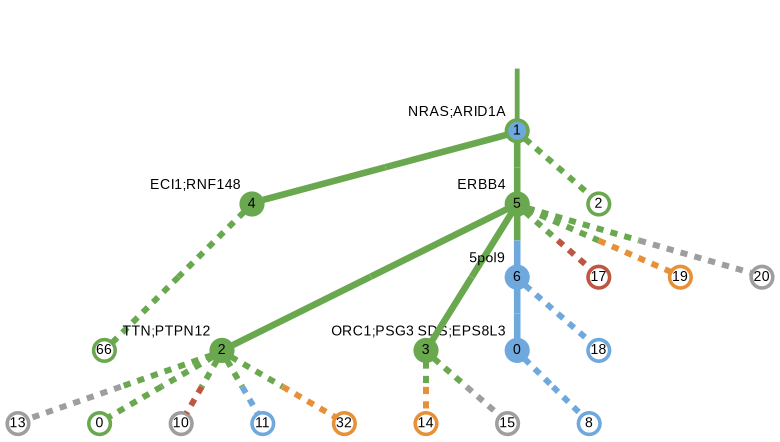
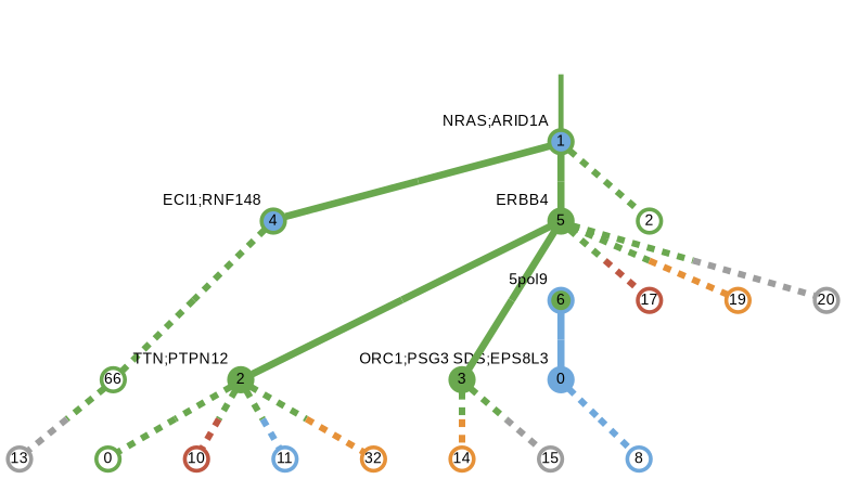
  strict digraph {
    forcelabels=true
    nodesep=0.7
    rankdir=TB
    ranksep=0.6
    splines=false
    node [color="#6aa84fff" fillcolor="#6aa84fff" fixedsize=true fontname=Arial fontsize="12pt" penwidth=3 shape=circle style=solid]
    edge [arrowsize=0 color="#6aa84fff;0.5:#6aa84fff" minlen=1.3125 penwidth=5 style=dashed]
    0 [color="#6fa8dcff" fillcolor="#6fa8dcff" height=0.25 style=filled xlabel="SDS;EPS8L3"]
    8 [color="#6fa8dcff" fillcolor="#6fa8dcff" height=0.25]
    1 [fillcolor="#6fa8dcff" height=0.25 style=filled xlabel="NRAS;ARID1A"]
-   4 [height=0.25 style=filled xlabel="ECI1;RNF148"]
+   4 [fillcolor="#6fa8dcff" height=0.25 style=filled xlabel="ECI1;RNF148"]
    5 [height=0.25 style=filled xlabel=ERBB4]
    n6 [height=0.25 label=2]
    n7 [height=0.25 label=66]
    2 [height=0.25 style=filled xlabel="TTN;PTPN12"]
    3 [height=0.25 style=filled xlabel="ORC1;PSG3"]
-   6 [color="#6fa8dcff" fillcolor="#6fa8dcff" height=0.25 style=filled xlabel="5pol9"]
+   6 [color="#6fa8dcff" height=0.25 style=filled xlabel="5pol9"]
    17 [color="#be5742ff" fillcolor="#be5742ff" height=0.25]
    19 [color="#e69138ff" fillcolor="#e69138ff" height=0.25]
    20 [color="#9e9e9eff" fillcolor="#9e9e9eff" height=0.25]
    n14 [height=0.25 label=0]
-   10 [color="#9e9e9eff" fillcolor="#be5742ff" height=0.25]
+   10 [color="#be5742ff" fillcolor="#be5742ff" height=0.25]
    11 [color="#6fa8dcff" fillcolor="#6fa8dcff" height=0.25]
    n17 [color="#e69138ff" fillcolor="#e69138ff" height=0.25 label=32]
    13 [color="#9e9e9eff" fillcolor="#9e9e9eff" height=0.25]
    14 [color="#e69138ff" fillcolor="#e69138ff" height=0.25]
    15 [color="#9e9e9eff" fillcolor="#9e9e9eff" height=0.25]
-   18 [color="#6fa8dcff" fillcolor="#6fa8dcff" height=0.25]
    normal [style=invis xlabel="NRAS;ARID1A" color="" fillcolor="" fixedsize="" fontname="" fontsize="" shape=""]
    0 -> 8 [color="#6fa8dcff;0.5:#6fa8dcff"]
    1 -> 4 [minlen=1.625 penwidth=5.5 style=solid]
    1 -> 5 [minlen=1.625 penwidth=5.5 style=solid]
    1 -> n6
    4 -> n7
    5 -> 2 [minlen=2.0 penwidth=5.5 style=solid]
    5 -> 3 [minlen=2.5 penwidth=5.5 style=solid]
-   5 -> 6 [color="#6aa84fff;0.5:#6fa8dcff" penwidth=5.5 style=solid]
    5 -> 17 [color="#6aa84fff;0.5:#be5742ff"]
    5 -> 19 [color="#6aa84fff;0.5:#e69138ff"]
    5 -> 20 [color="#6aa84fff;0.5:#9e9e9eff"]
    2 -> n14
    2 -> 10 [color="#6aa84fff;0.5:#be5742ff"]
    2 -> 11 [color="#6aa84fff;0.5:#6fa8dcff"]
    2 -> n17 [color="#6aa84fff;0.5:#e69138ff"]
-   2 -> 13 [color="#6aa84fff;0.5:#9e9e9eff"]
+   n7 -> 13 [color="#6aa84fff;0.5:#9e9e9eff"]
    3 -> 14 [color="#6aa84fff;0.5:#e69138ff"]
    3 -> 15 [color="#6aa84fff;0.5:#9e9e9eff"]
    6 -> 0 [color="#6fa8dcff;0.5:#6fa8dcff" minlen=1.75 penwidth=5.5 style=solid]
-   6 -> 18 [color="#6fa8dcff;0.5:#6fa8dcff"]
    normal -> 1 [color="#6aa84fff" penwidth=4 style=solid minlen=""]
  }
